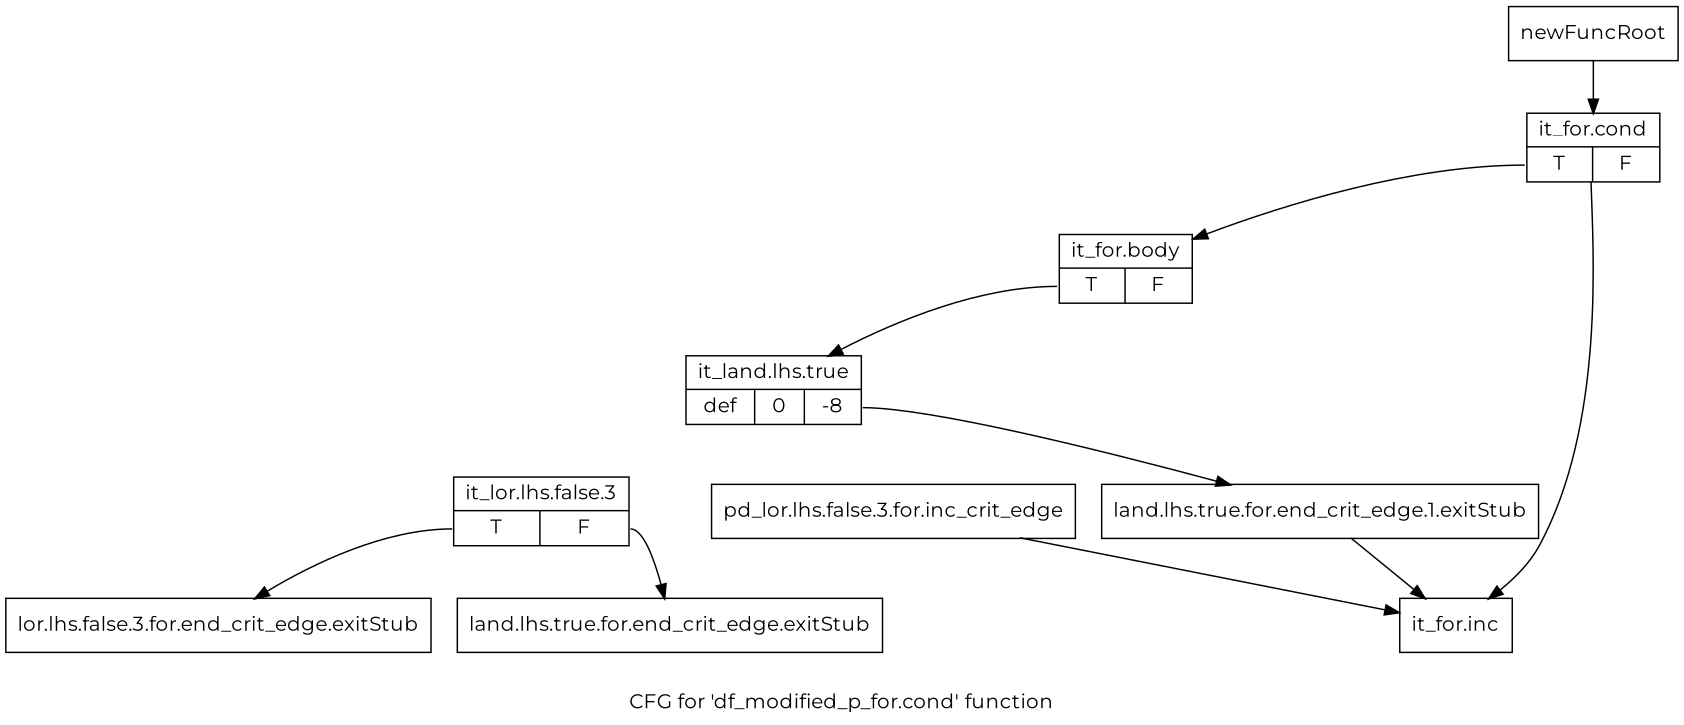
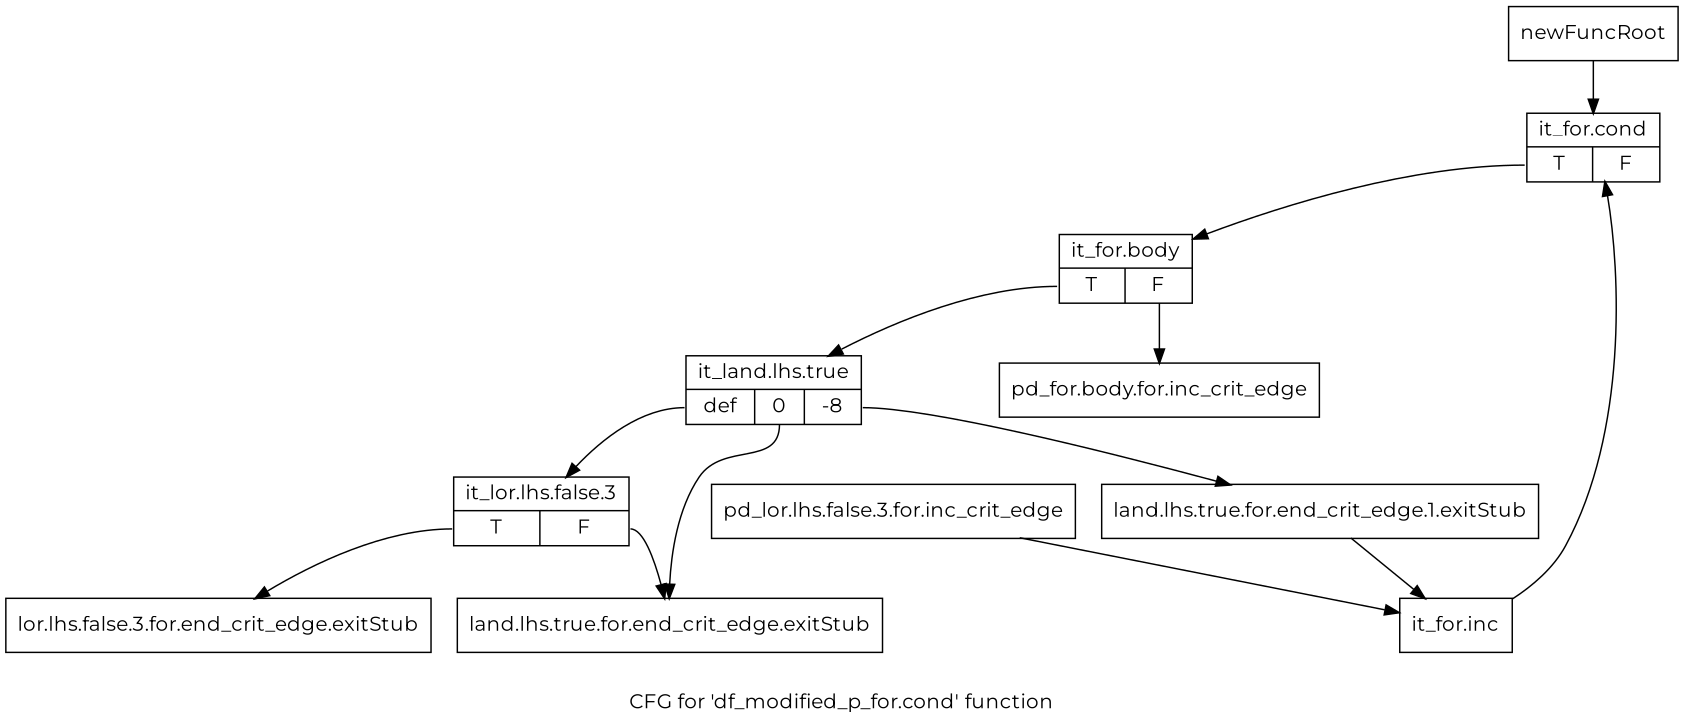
  digraph {
    fontname=Montserrat
    label="CFG for 'df_modified_p_for.cond' function"
    node [fontname=Montserrat shape=record]
    edge [fontname=Montserrat]
    n1 [label="{newFuncRoot}"]
    n2 [label="{it_for.cond|{<s0>T|<s1>F}}"]
    n3 [label="{it_for.body|{<s0>T|<s1>F}}"]
    n4 [label="{it_land.lhs.true|{<s0>def|<s1>0|<s2>-8}}"]
+   n5 [label="{pd_for.body.for.inc_crit_edge}"]
    n6 [label="{land.lhs.true.for.end_crit_edge.exitStub}"]
    n7 [label="{land.lhs.true.for.end_crit_edge.1.exitStub}"]
    n8 [label="{it_for.inc}"]
    n9 [label="{lor.lhs.false.3.for.end_crit_edge.exitStub}"]
    n10 [label="{it_lor.lhs.false.3|{<s0>T|<s1>F}}"]
    n11 [label="{pd_lor.lhs.false.3.for.inc_crit_edge}"]
    n1 -> n2
    n2 -> n3 [tailport=s0]
    n3 -> n4 [tailport=s0]
+   n3 -> n5 [tailport=s1]
+   n4 -> n6 [tailport=s1]
    n4 -> n7 [tailport=s2]
+   n4 -> n10 [tailport=s0]
    n7 -> n8
-   n2 -> n8
+   n8 -> n2
    n10 -> n6 [tailport=s1]
    n10 -> n9 [tailport=s0]
    n11 -> n8
  }
